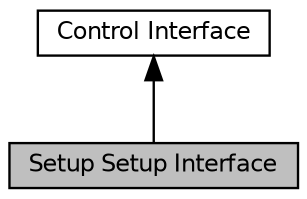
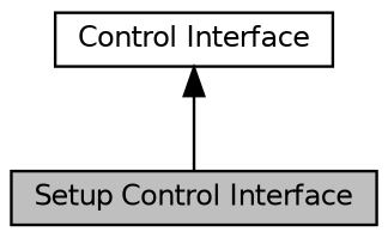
  digraph {
    rankdir=TB
    node [color=black fontname=Helvetica fontsize=10 shape=record style=filled]
-   n1 [fillcolor=grey75 fontcolor=black height=0.2 label="Setup Setup Interface" width=0.4]
+   n1 [fillcolor=grey75 fontcolor=black height=0.2 label="Setup Control Interface" width=0.4]
    n2 [fillcolor=white height=0.2 label="Control Interface" width=0.4]
    n2 -> n1 [dir=back fontname=Helvetica fontsize=10 labelfontname=Helvetica labelfontsize=10 shape=plaintext style=solid]
  }
